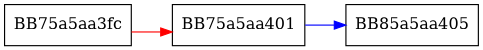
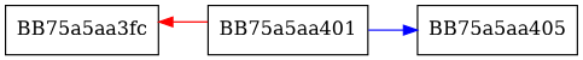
  digraph {
    rankdir=LR
    splines=ortho
    node [shape=box]
    BB75a5aa3fc
    BB75a5aa401
-   BB75a5aa405 [label=BB85a5aa405]
-   BB75a5aa3fc -> BB75a5aa401 [color=red]
+   BB75a5aa405
+   BB75a5aa401 -> BB75a5aa3fc [color=red]
    BB75a5aa401 -> BB75a5aa405 [color=blue]
  }
